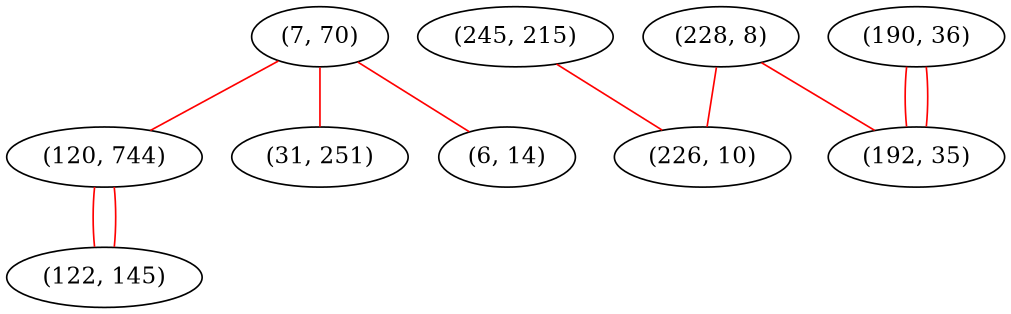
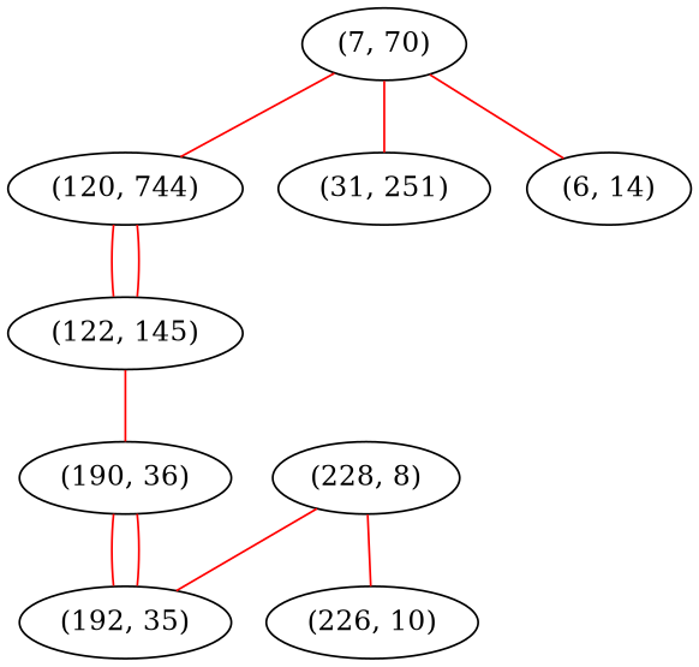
  graph {
    edge [color=red weight=1]
    n1 [label="(7, 70)"]
    n2 [label="(120, 744)"]
    "(31, 251)"
    "(6, 14)"
    "(122, 145)"
-   "(245, 215)"
    "(226, 10)"
    "(228, 8)"
    "(192, 35)"
    "(190, 36)"
    n1 -- n2
    n1 -- "(31, 251)"
    n1 -- "(6, 14)"
    n2 -- "(122, 145)"
    n2 -- "(122, 145)"
-   "(245, 215)" -- "(226, 10)"
+   "(122, 145)" -- "(190, 36)"
    "(228, 8)" -- "(226, 10)"
    "(228, 8)" -- "(192, 35)"
    "(190, 36)" -- "(192, 35)"
    "(190, 36)" -- "(192, 35)"
  }
